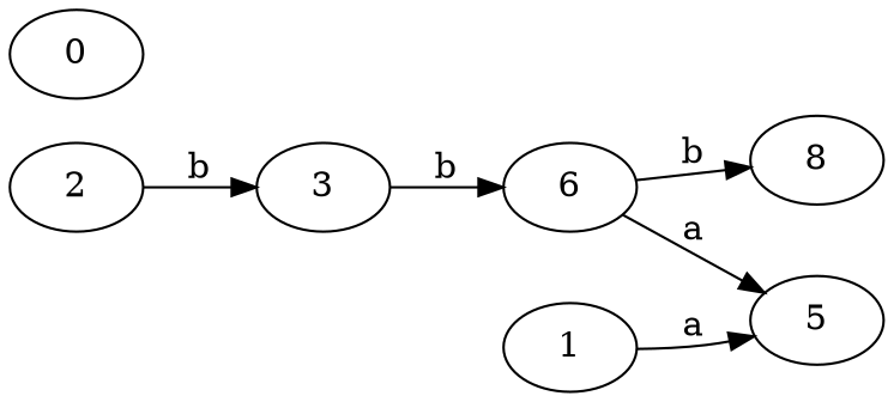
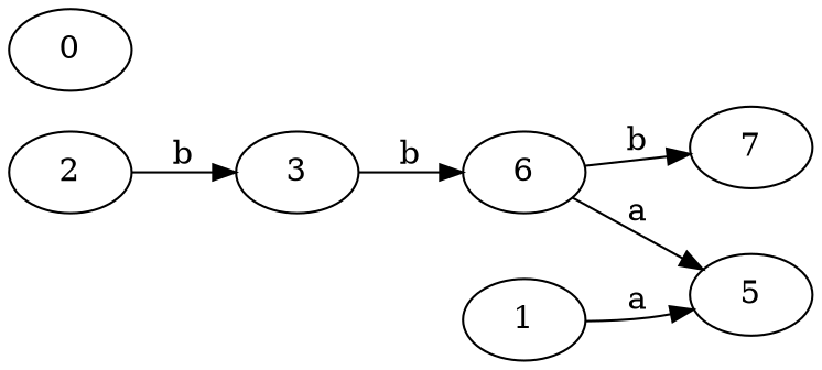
  strict digraph {
    rankdir=LR
    2
    3
    6
    5
-   7 [label=8]
+   7
    0
    1
    2 -> 3 [label=b]
    3 -> 6 [label=b]
    6 -> 5 [label=a]
    6 -> 7 [label=b]
    1 -> 5 [label=a]
  }
